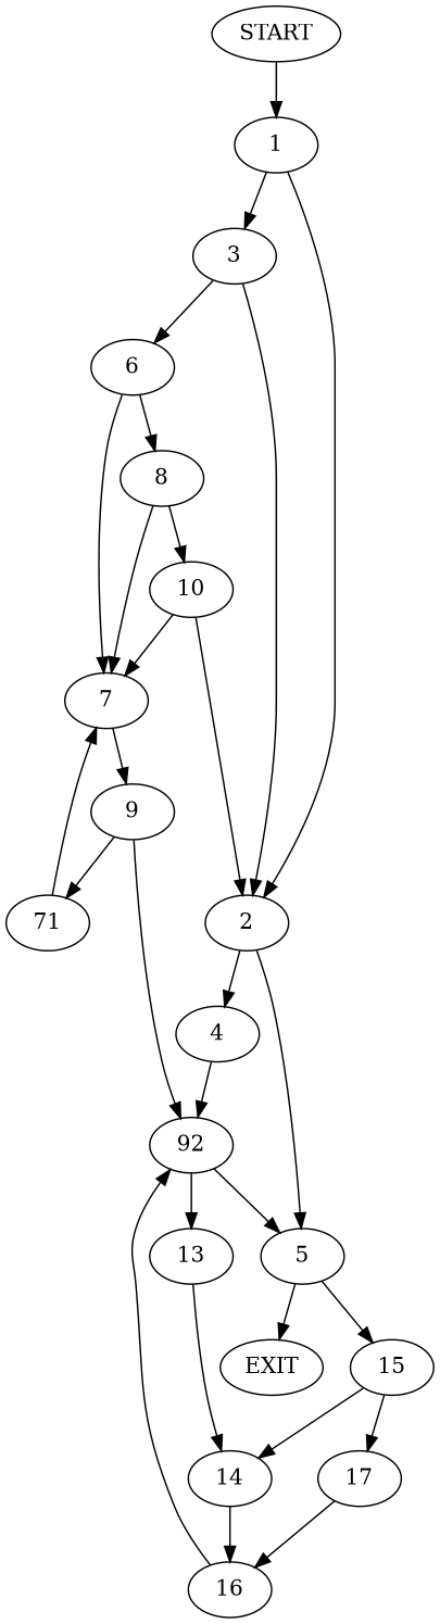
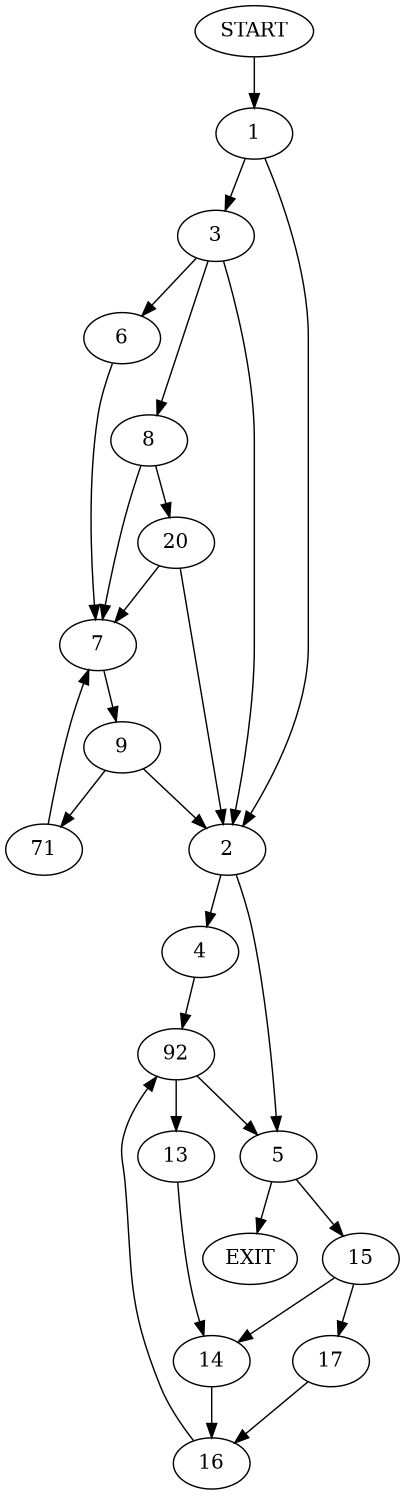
  digraph {
    n1 [label=START]
    1
    2
    3
    n5 [label=EXIT]
    4
    5
    6
    n9 [label=92]
    15
    7
    8
    13
    9
-   10
+   10 [label=20]
    n16 [label=71]
    14
    16
    17
    n1 -> 1
    1 -> 2
    1 -> 3
    2 -> 4
    2 -> 5
    3 -> 2
    3 -> 6
    4 -> n9
    5 -> n5
    5 -> 15
    6 -> 7
-   6 -> 8
+   3 -> 8
    n9 -> 5
    n9 -> 13
    15 -> 14
    15 -> 17
    7 -> 9
    8 -> 7
    8 -> 10
    13 -> 14
-   9 -> n9
+   9 -> 2
    9 -> n16
    10 -> 2
    10 -> 7
    n16 -> 7
    14 -> 16
    16 -> n9
    17 -> 16
  }
